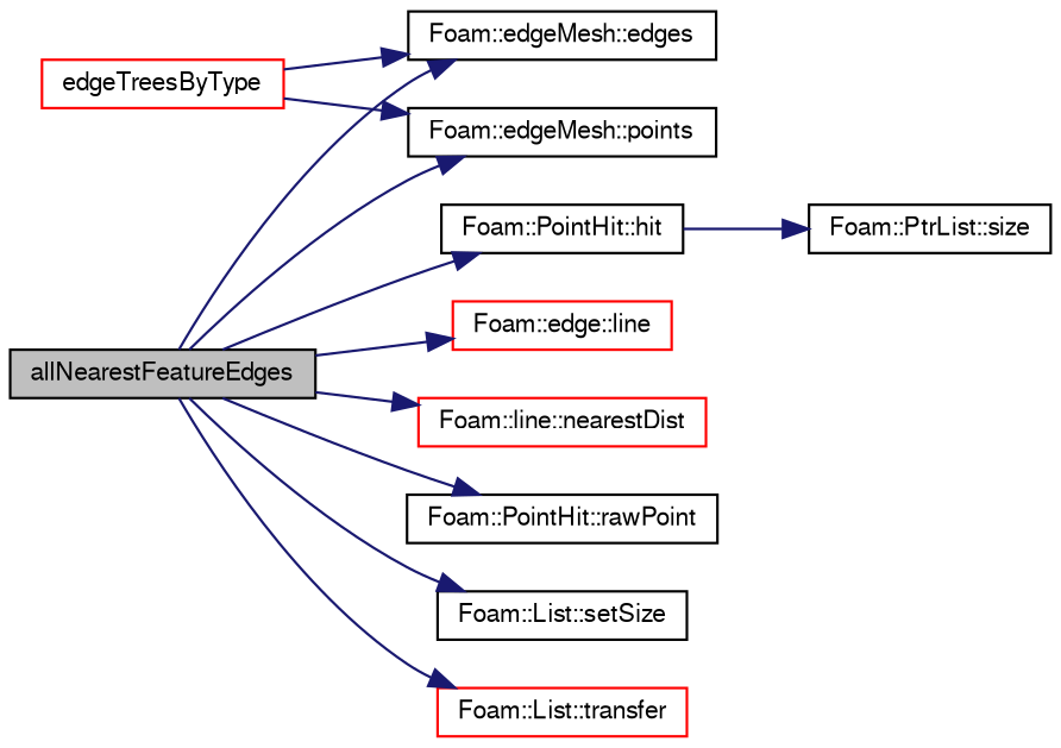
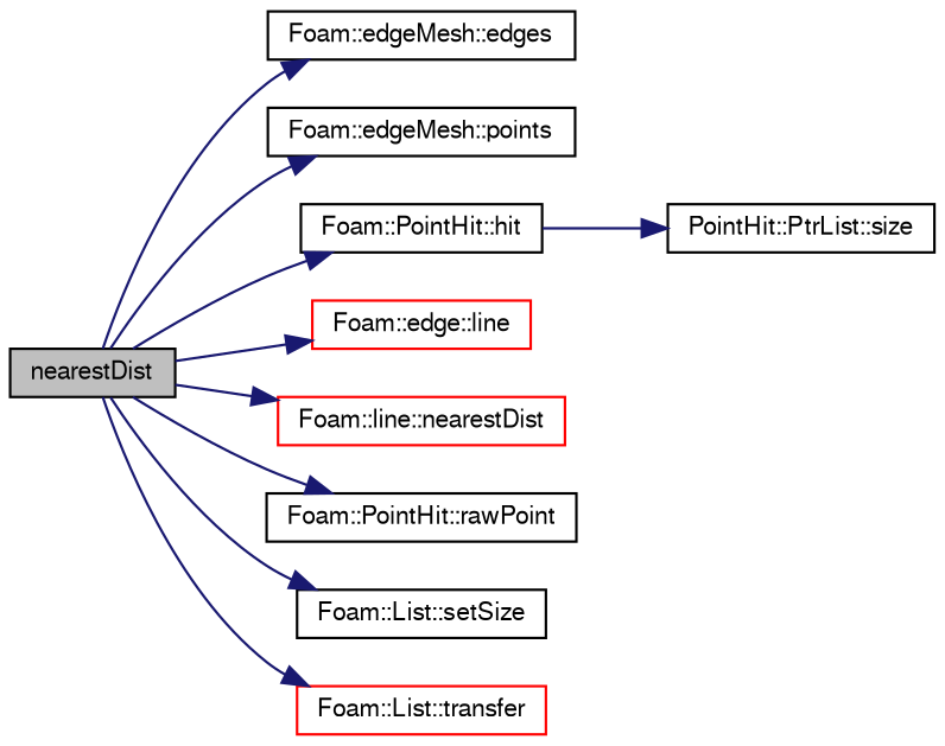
  digraph {
    rankdir=LR
    node [color=black fontname=FreeSans fontsize=10 shape=record]
    edge [color=midnightblue fontname=FreeSans fontsize=10 labelfontname=FreeSans labelfontsize=10 style=solid]
-   n1 [fillcolor=grey75 fontcolor=black height=0.2 label=allNearestFeatureEdges style=filled width=0.4]
+   n1 [fillcolor=grey75 fontcolor=black height=0.2 label=nearestDist style=filled width=0.4]
    n2 [height=0.2 label="Foam::edgeMesh::edges" width=0.4]
    n3 [height=0.2 label="Foam::edgeMesh::points" width=0.4]
    n4 [height=0.2 label="Foam::PointHit::hit" width=0.4]
    n5 [color=red height=0.2 label="Foam::edge::line" width=0.4]
    n6 [color=red height=0.2 label="Foam::line::nearestDist" width=0.4]
    n7 [height=0.2 label="Foam::PointHit::rawPoint" width=0.4]
    n8 [height=0.2 label="Foam::List::setSize" width=0.4]
    n9 [color=red height=0.2 label="Foam::List::transfer" width=0.4]
-   n10 [color=red height=0.2 label=edgeTreesByType width=0.4]
-   n11 [height=0.2 label="Foam::PtrList::size" width=0.4]
+   n11 [height=0.2 label="PointHit::PtrList::size" width=0.4]
    n1 -> n2
    n1 -> n3
    n1 -> n4
    n1 -> n5
    n1 -> n6
    n1 -> n7
    n1 -> n8
    n1 -> n9
    n4 -> n11
-   n10 -> n2
-   n10 -> n3
  }
